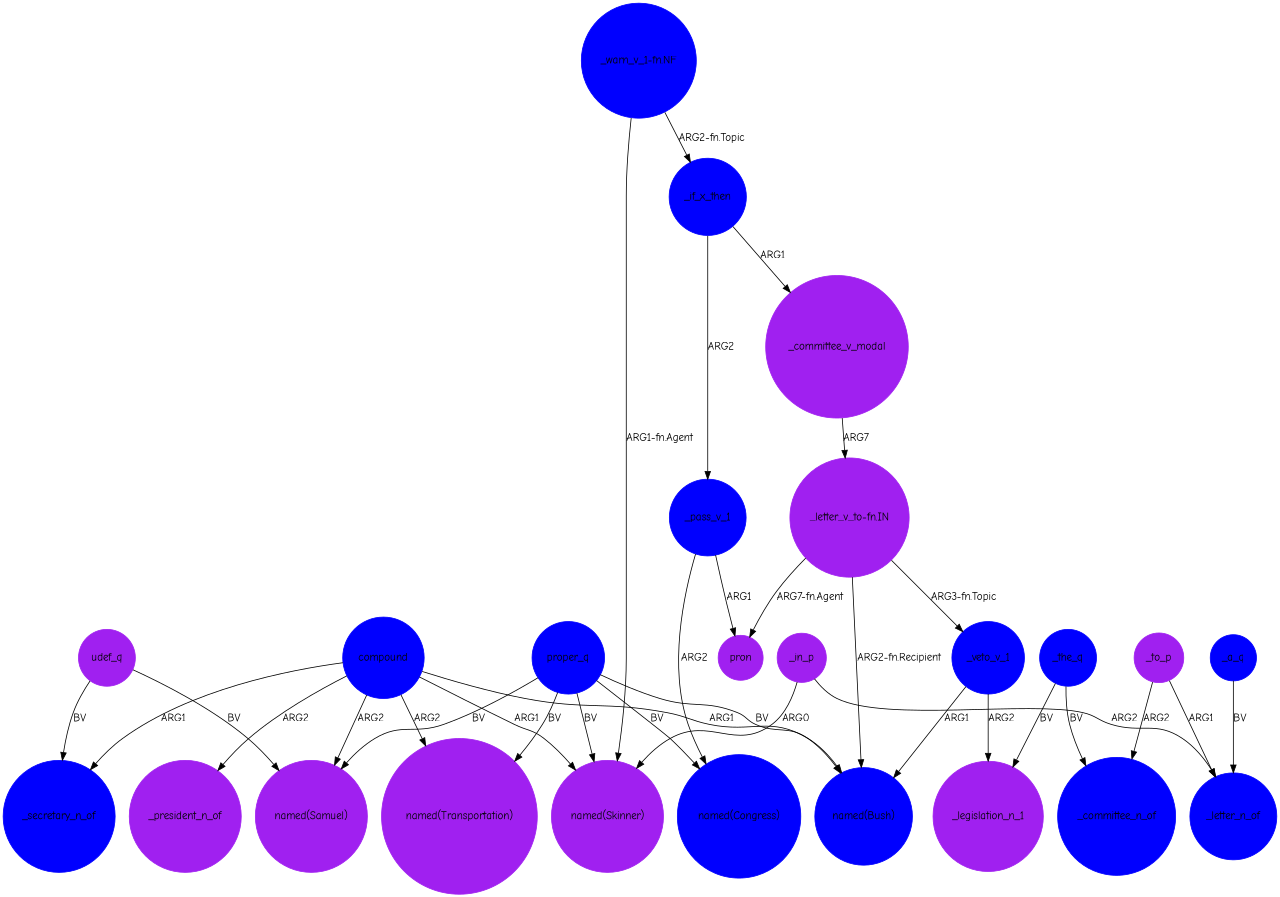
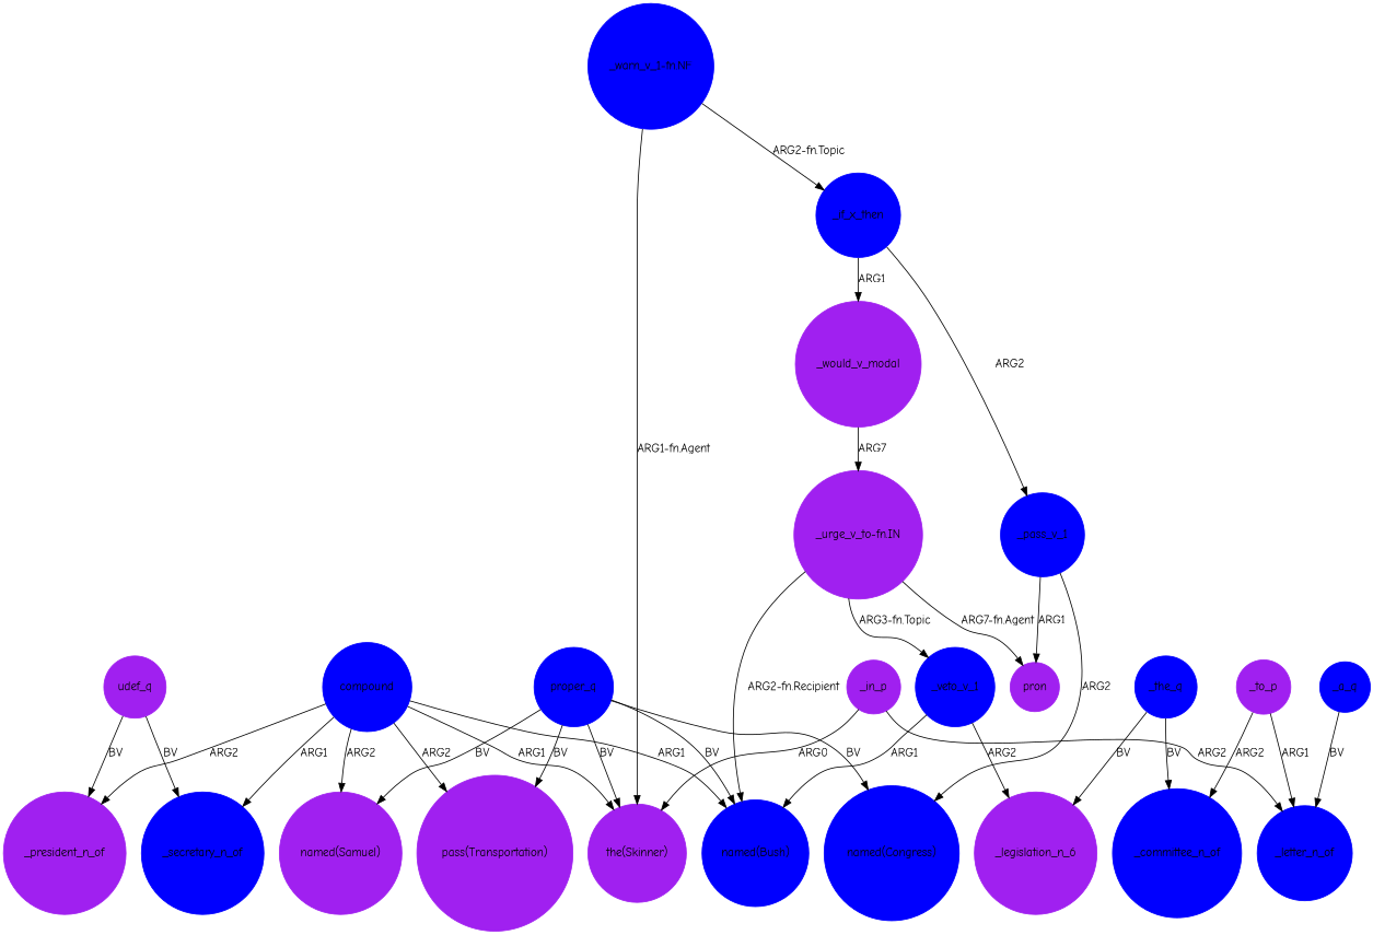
  digraph {
    fontname="Comic Neue"
    node [color=blue fontname="Comic Neue" shape=circle style=filled]
    edge [fontname="Comic Neue"]
    udef_q [color=purple]
    _secretary_n_of
    _president_n_of [color=purple]
-   "named(Transportation)" [color=purple]
+   "named(Transportation)" [color=purple label="pass(Transportation)"]
    proper_q
-   "named(Skinner)" [color=purple]
+   "named(Skinner)" [color=purple label="the(Skinner)"]
    "named(Congress)"
    "named(Samuel)" [color=purple]
    "named(Bush)"
-   _would_v_modal [color=purple label=_committee_v_modal]
-   "_urge_v_to-fn.IN" [color=purple label="_letter_v_to-fn.IN"]
+   _would_v_modal [color=purple]
+   "_urge_v_to-fn.IN" [color=purple]
    _veto_v_1
    pron [color=purple]
-   _legislation_n_1 [color=purple]
+   _legislation_n_1 [color=purple label=_legislation_n_6]
    compound
    _pass_v_1
    _if_x_then
    "_warn_v_1-fn.NF"
    _to_p [color=purple]
    _committee_n_of
    _letter_n_of
    _the_q
    _in_p [color=purple]
    _a_q
    udef_q -> _secretary_n_of [label=BV]
-   udef_q -> "named(Samuel)" [label=BV]
+   udef_q -> _president_n_of [label=BV]
    proper_q -> "named(Transportation)" [label=BV]
    proper_q -> "named(Skinner)" [label=BV]
    proper_q -> "named(Congress)" [label=BV]
    proper_q -> "named(Samuel)" [label=BV]
    proper_q -> "named(Bush)" [label=BV]
    _would_v_modal -> "_urge_v_to-fn.IN" [label=ARG7]
    "_urge_v_to-fn.IN" -> "named(Bush)" [label="ARG2-fn.Recipient"]
    "_urge_v_to-fn.IN" -> _veto_v_1 [label="ARG3-fn.Topic"]
    "_urge_v_to-fn.IN" -> pron [label="ARG7-fn.Agent"]
    _veto_v_1 -> "named(Bush)" [label=ARG1]
    _veto_v_1 -> _legislation_n_1 [label=ARG2]
    compound -> _secretary_n_of [label=ARG1]
    compound -> _president_n_of [label=ARG2]
    compound -> "named(Transportation)" [label=ARG2]
    compound -> "named(Skinner)" [label=ARG1]
    compound -> "named(Samuel)" [label=ARG2]
    compound -> "named(Bush)" [label=ARG1]
    _pass_v_1 -> "named(Congress)" [label=ARG2]
    _pass_v_1 -> pron [label=ARG1]
    _if_x_then -> _would_v_modal [label=ARG1]
    _if_x_then -> _pass_v_1 [label=ARG2]
    "_warn_v_1-fn.NF" -> "named(Skinner)" [label="ARG1-fn.Agent"]
    "_warn_v_1-fn.NF" -> _if_x_then [label="ARG2-fn.Topic"]
    _to_p -> _committee_n_of [label=ARG2]
    _to_p -> _letter_n_of [label=ARG1]
    _the_q -> _legislation_n_1 [label=BV]
    _the_q -> _committee_n_of [label=BV]
    _in_p -> "named(Skinner)" [label=ARG0]
    _in_p -> _letter_n_of [label=ARG2]
    _a_q -> _letter_n_of [label=BV]
  }
